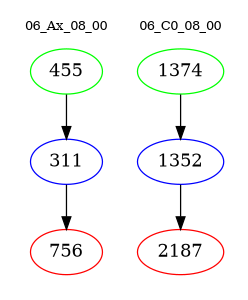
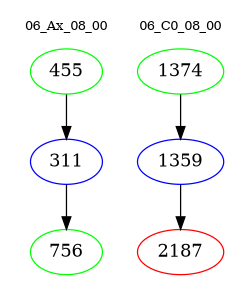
  digraph {
    node [color=green]
    edge [color=black]
    n1 [label=455]
    n2 [color=blue label=311]
-   n3 [color=red label=756]
+   n3 [label=756]
    n4 [label=1374]
-   n5 [color=blue label=1352]
+   n5 [color=blue label=1359]
    n6 [color=red label=2187]
    subgraph cluster_1 {
      color=white
      fontsize=10
      label="06_Ax_08_00"
      n1
      n2
      n3
    }
    subgraph cluster_2 {
      color=white
      fontsize=10
      label="06_C0_08_00"
      n4
      n5
      n6
    }
    n1 -> n2
    n2 -> n3
    n4 -> n5
    n5 -> n6
  }
